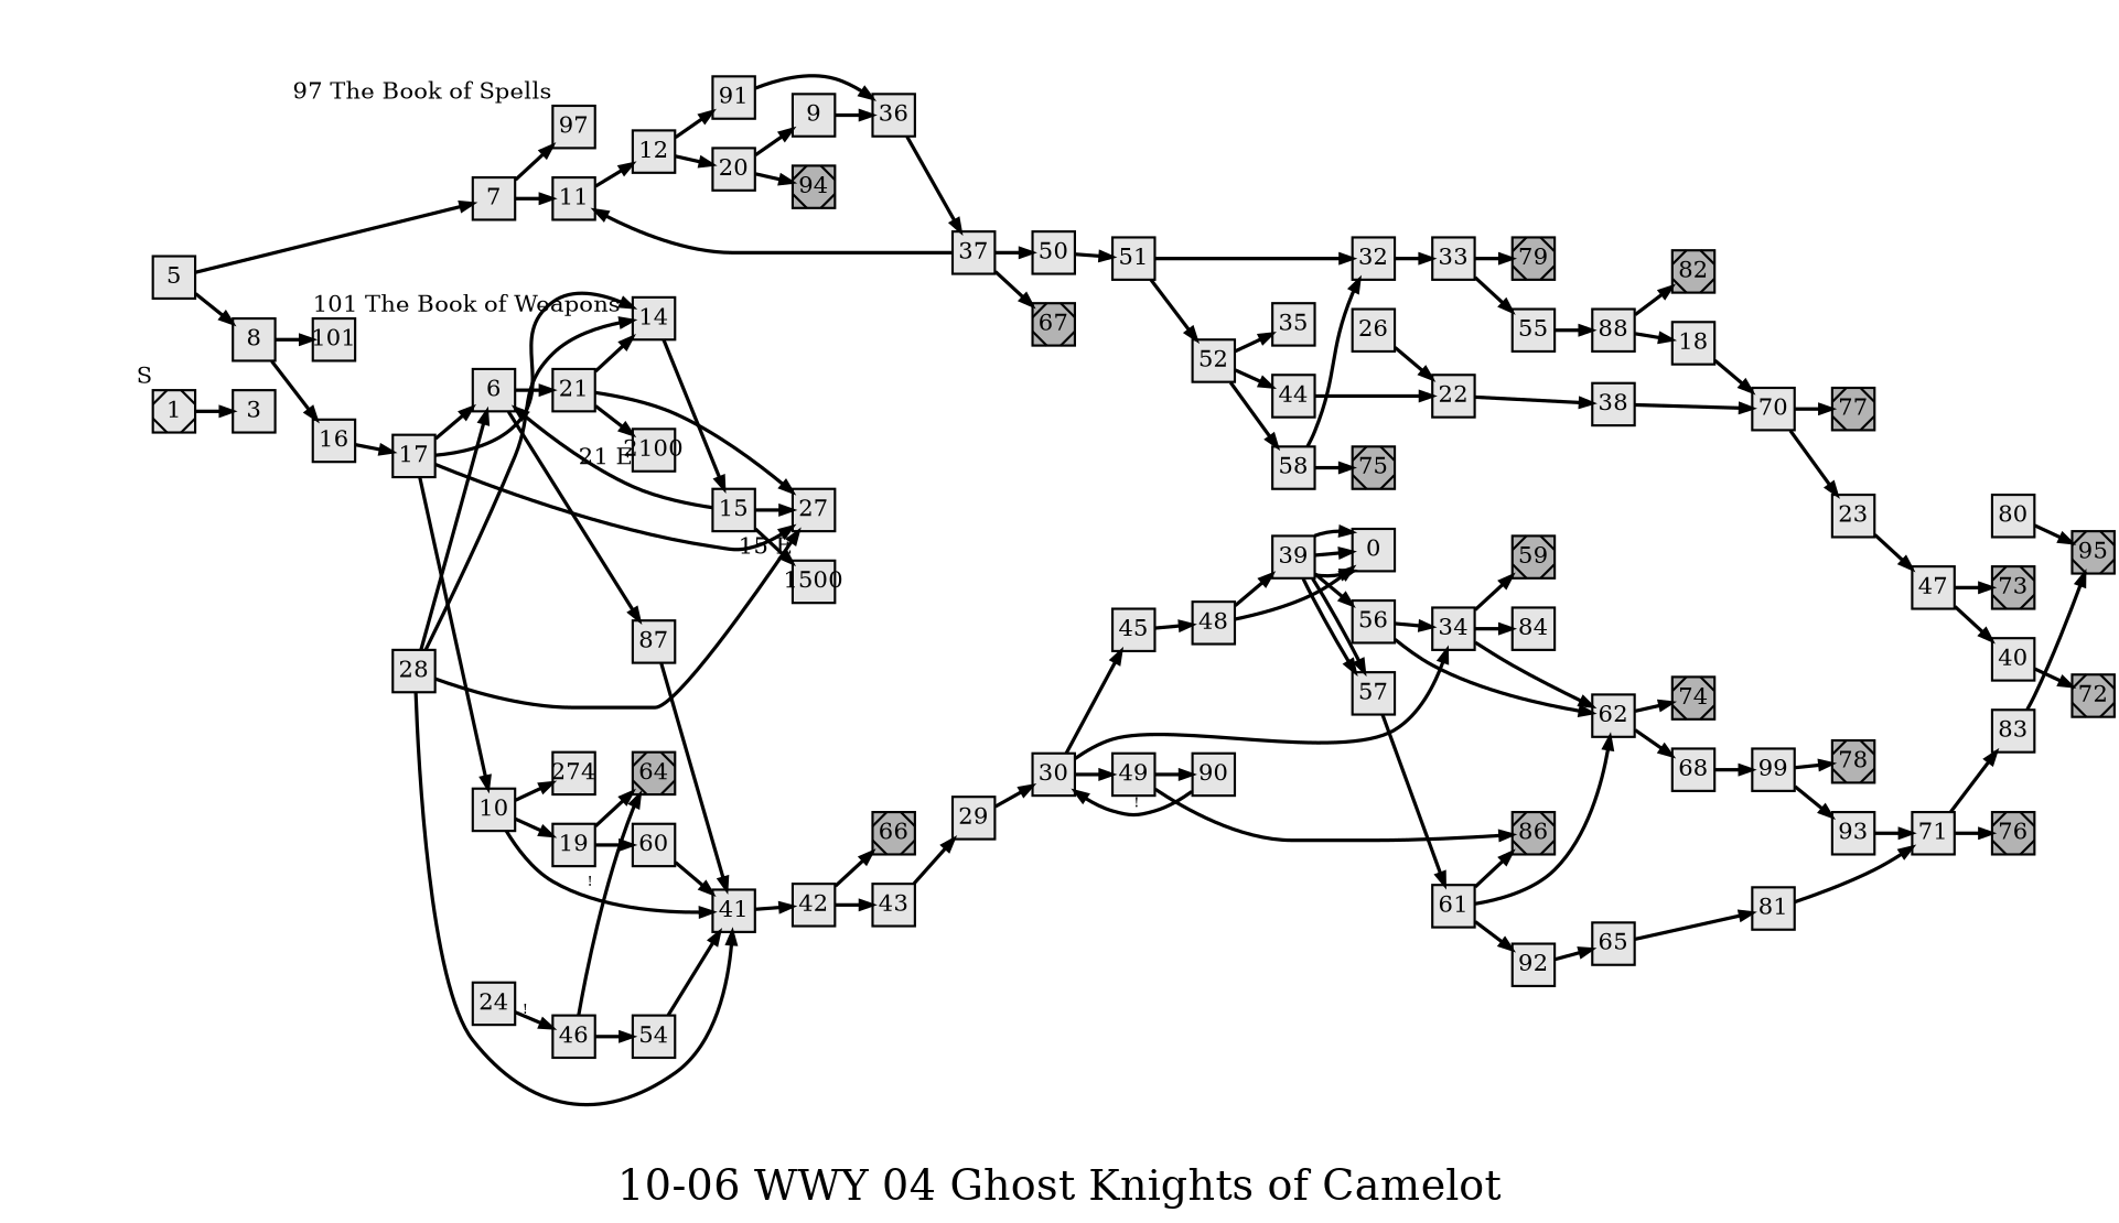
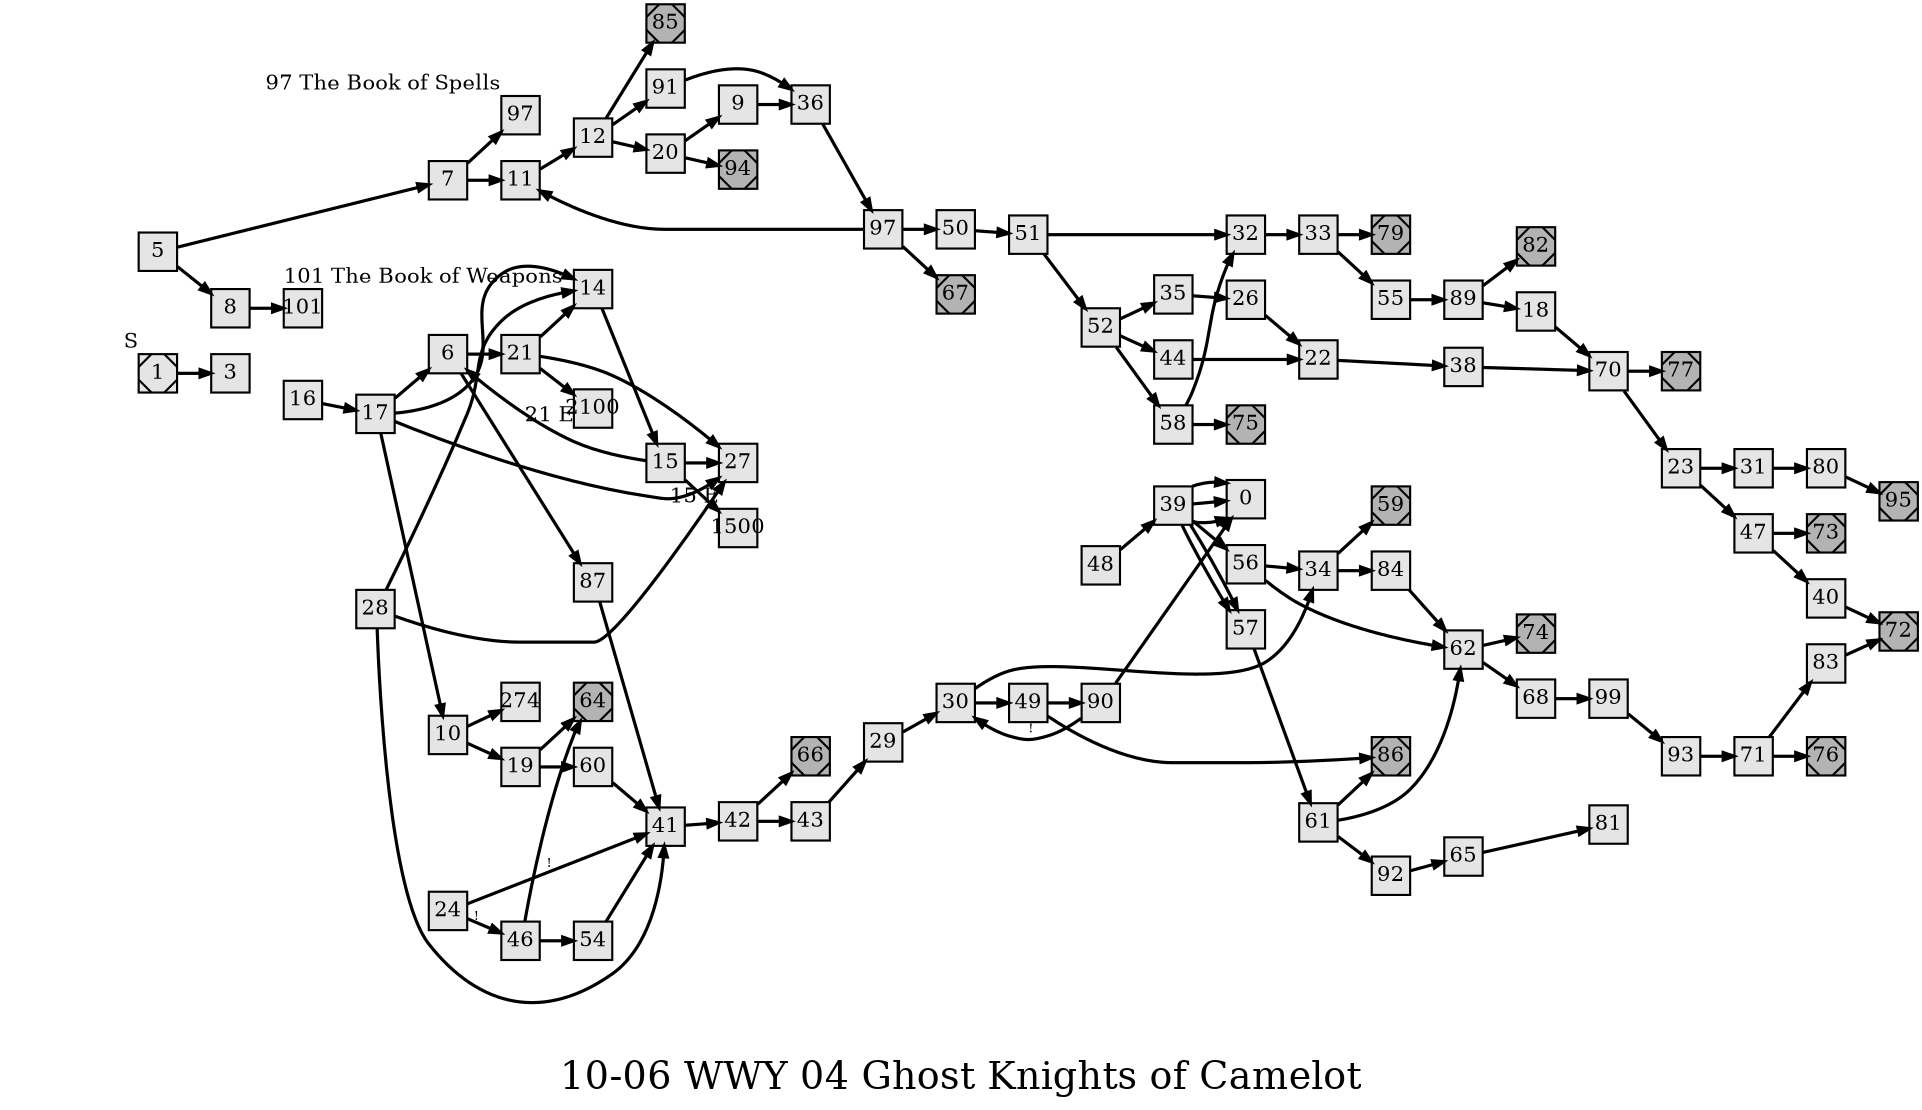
  digraph {
    fontsize=36
    label="10-06 WWY 04 Ghost Knights of Camelot"
    nodesep=0.35
    ordering=out
    rankdir=LR
    ranksep=0.45
    node [fillcolor=grey90 fixedsize=true fontsize=20 labelfloat=true margin="0,0" penwidth=2 regular=true shape=rect style=filled]
    edge [fontsize=12 labelfloat=true penwidth=3]
    1 [shape=Msquare xlabel=S]
    3
    5
    7
    8
    97 [xlabel="97 The Book of Spells"]
    11
    101 [xlabel="101 The Book of Weapons"]
    16
    12
    17
    6
    21
    87
    14
    27
    2100 [xlabel="21 E"]
    41
    15
    42
+   85 [fillcolor=grey70 shape=Msquare]
    91
    20
    10
    9
    36
-   37
+   37 [label=97]
    50
    67 [fillcolor=grey70 shape=Msquare]
    19
    274
    64 [fillcolor=grey70 shape=Msquare]
    60
    94 [fillcolor=grey70 shape=Msquare]
    1500 [xlabel="15 E"]
    28
    18
    70
    23
    77 [fillcolor=grey70 shape=Msquare]
+   31
    47
    22
    38
    80
    40
    73 [fillcolor=grey70 shape=Msquare]
    95 [fillcolor=grey70 shape=Msquare]
    72 [fillcolor=grey70 shape=Msquare]
    24
    46
    54
    66 [fillcolor=grey70 shape=Msquare]
    43
    n55 [label=35]
    26
    29
    30
-   45
    34
    49
    48
    59 [fillcolor=grey70 shape=Msquare]
    84
    90
    86 [fillcolor=grey70 shape=Msquare]
    39
    0
    62
    32
    33
    79 [fillcolor=grey70 shape=Msquare]
    55
-   88
+   88 [label=89]
    82 [fillcolor=grey70 shape=Msquare]
    68
    74 [fillcolor=grey70 shape=Msquare]
    51
    52
    56
    57
    61
    92
    44
    58
    75 [fillcolor=grey70 shape=Msquare]
    n87 [label=99]
    65
    81
-   78 [fillcolor=grey70 shape=Msquare]
    93
    71
    83
    76 [fillcolor=grey70 shape=Msquare]
    1 -> 3
    5 -> 7
    5 -> 8
    7 -> 97
    7 -> 11
    8 -> 101
-   8 -> 16
    11 -> 12
    16 -> 17
+   12 -> 85
    12 -> 91
    12 -> 20
    17 -> 6
    17 -> 14
    17 -> 27
    17 -> 10
    6 -> 21
    6 -> 87
    21 -> 14
    21 -> 27
    21 -> 2100
    87 -> 41
    14 -> 15
    41 -> 42
    15 -> 6
    15 -> 27
    15 -> 1500
    42 -> 66
    42 -> 43
    91 -> 36
    20 -> 9
    20 -> 94
    10 -> 19
    10 -> 274
    9 -> 36
    36 -> 37
    37 -> 11
    37 -> 50
    37 -> 67
    50 -> 51
    19 -> 64
    19 -> 60
    60 -> 41
-   28 -> 6
    28 -> 14
    28 -> 27
    28 -> 41
    18 -> 70
    70 -> 23
    70 -> 77
+   23 -> 31
    23 -> 47
+   31 -> 80
    47 -> 40
    47 -> 73
    22 -> 38
    38 -> 70
    80 -> 95
    40 -> 72
-   10 -> 41 [xlabel="!"]
+   24 -> 41 [xlabel="!"]
    24 -> 46 [xlabel="!"]
    46 -> 64
    46 -> 54
    54 -> 41
    43 -> 29
+   n55 -> 26
    26 -> 22
    29 -> 30
-   30 -> 45
    30 -> 34
    30 -> 49
-   45 -> 48
    34 -> 59
    34 -> 84
    49 -> 90
    49 -> 86
    48 -> 39
-   48 -> 0
-   34 -> 62
+   90 -> 0
+   84 -> 62
    90 -> 30 [xlabel="!"]
    39 -> 0
    39 -> 0
    39 -> 0
    39 -> 56
    39 -> 57
    39 -> 57
    62 -> 68
    62 -> 74
    32 -> 33
    33 -> 79
    33 -> 55
    55 -> 88
    88 -> 18
    88 -> 82
    68 -> n87
    51 -> 32
    51 -> 52
    52 -> n55
    52 -> 44
    52 -> 58
    56 -> 34
    56 -> 62
    57 -> 61
    61 -> 86
    61 -> 62
    61 -> 92
    92 -> 65
    44 -> 22
    58 -> 32
    58 -> 75
-   n87 -> 78
    n87 -> 93
    65 -> 81
-   81 -> 71
    93 -> 71
    71 -> 83
    71 -> 76
-   83 -> 95
+   83 -> 72
  }
